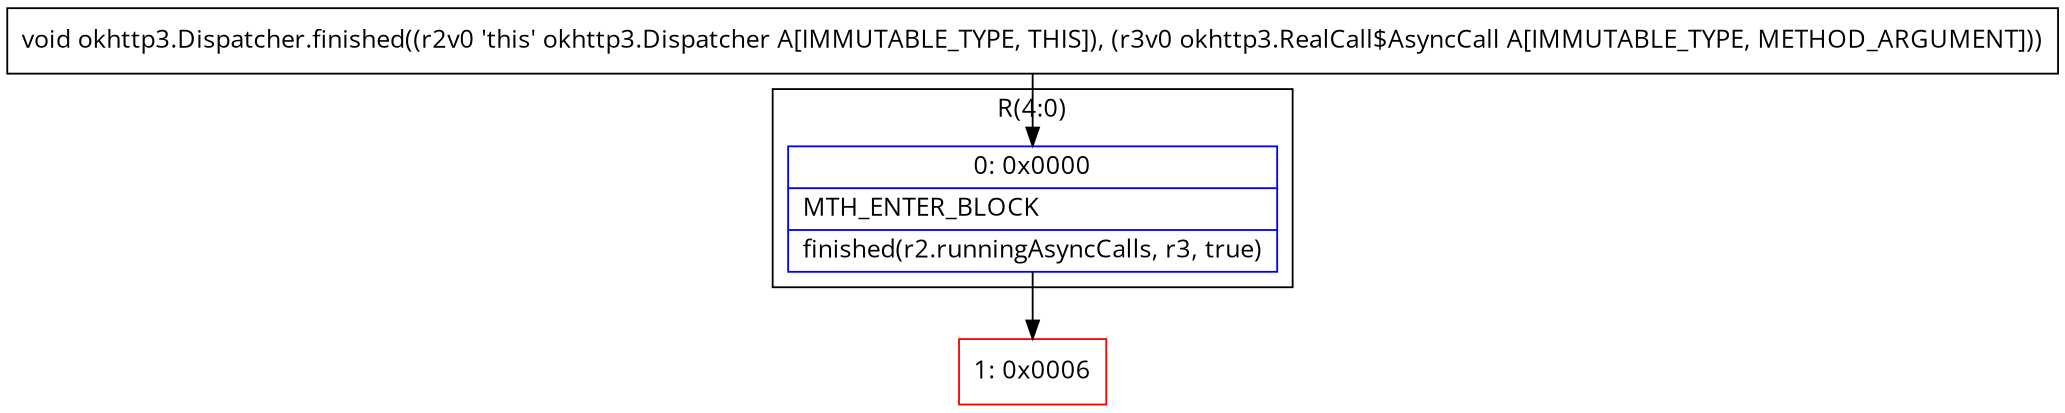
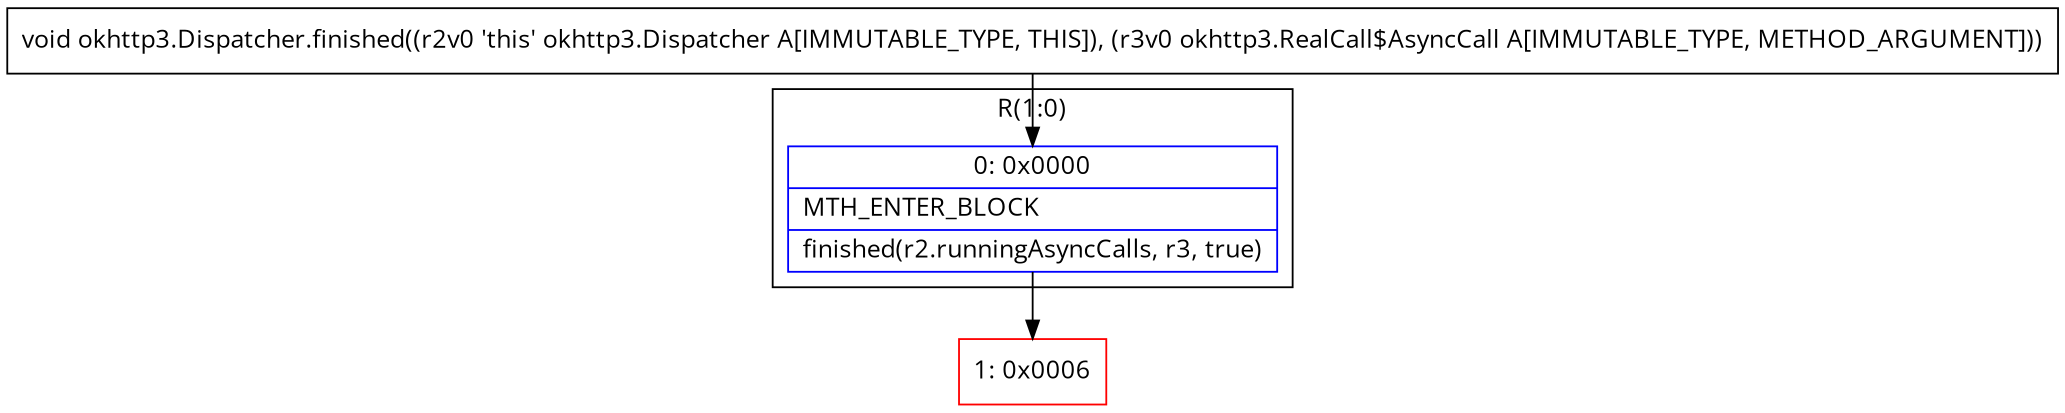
  digraph {
    fontname="Open Sans"
    node [shape=record fontname="Open Sans"]
    edge [fontname="Open Sans"]
    n1 [color=blue label="{0\:\ 0x0000|MTH_ENTER_BLOCK\l|finished(r2.runningAsyncCalls, r3, true)\l}"]
    n2 [color=red label="{1\:\ 0x0006}"]
    n3 [label="{void okhttp3.Dispatcher.finished((r2v0 'this' okhttp3.Dispatcher A[IMMUTABLE_TYPE, THIS]), (r3v0 okhttp3.RealCall$AsyncCall A[IMMUTABLE_TYPE, METHOD_ARGUMENT])) }"]
    subgraph cluster_1 {
-     label="R(4:0)"
+     label="R(1:0)"
      n1
    }
    n1 -> n2
    n3 -> n1
  }
